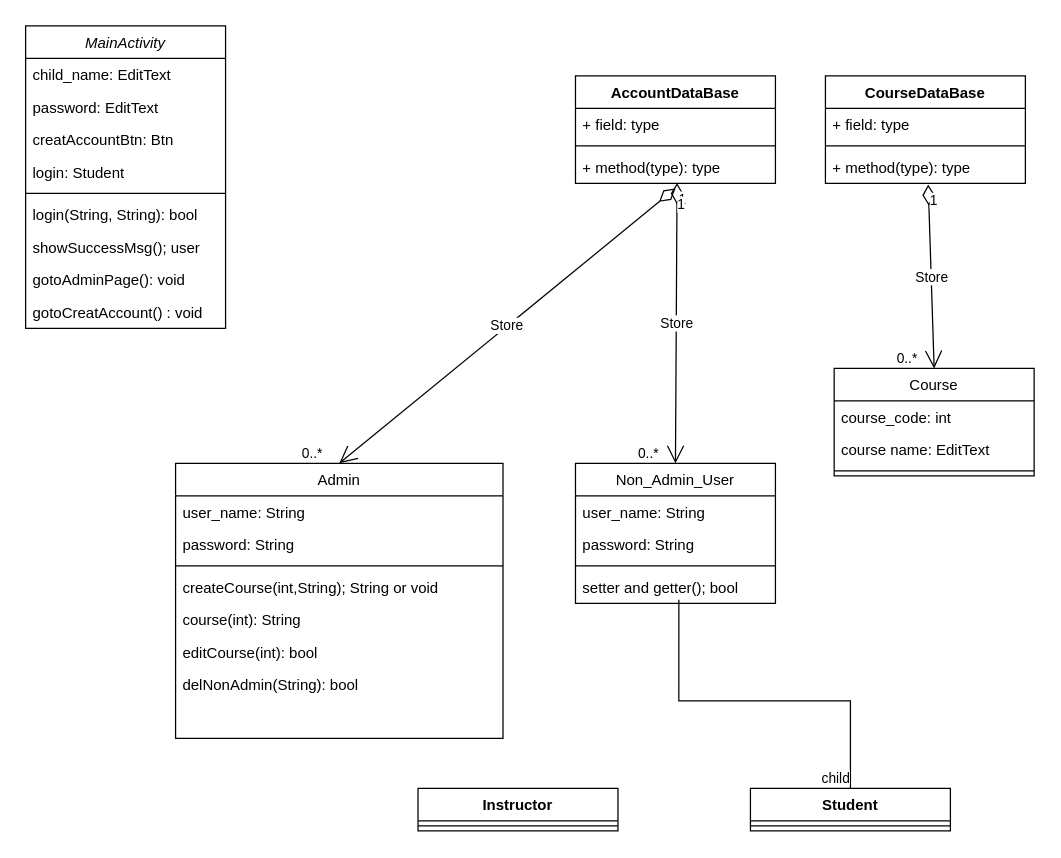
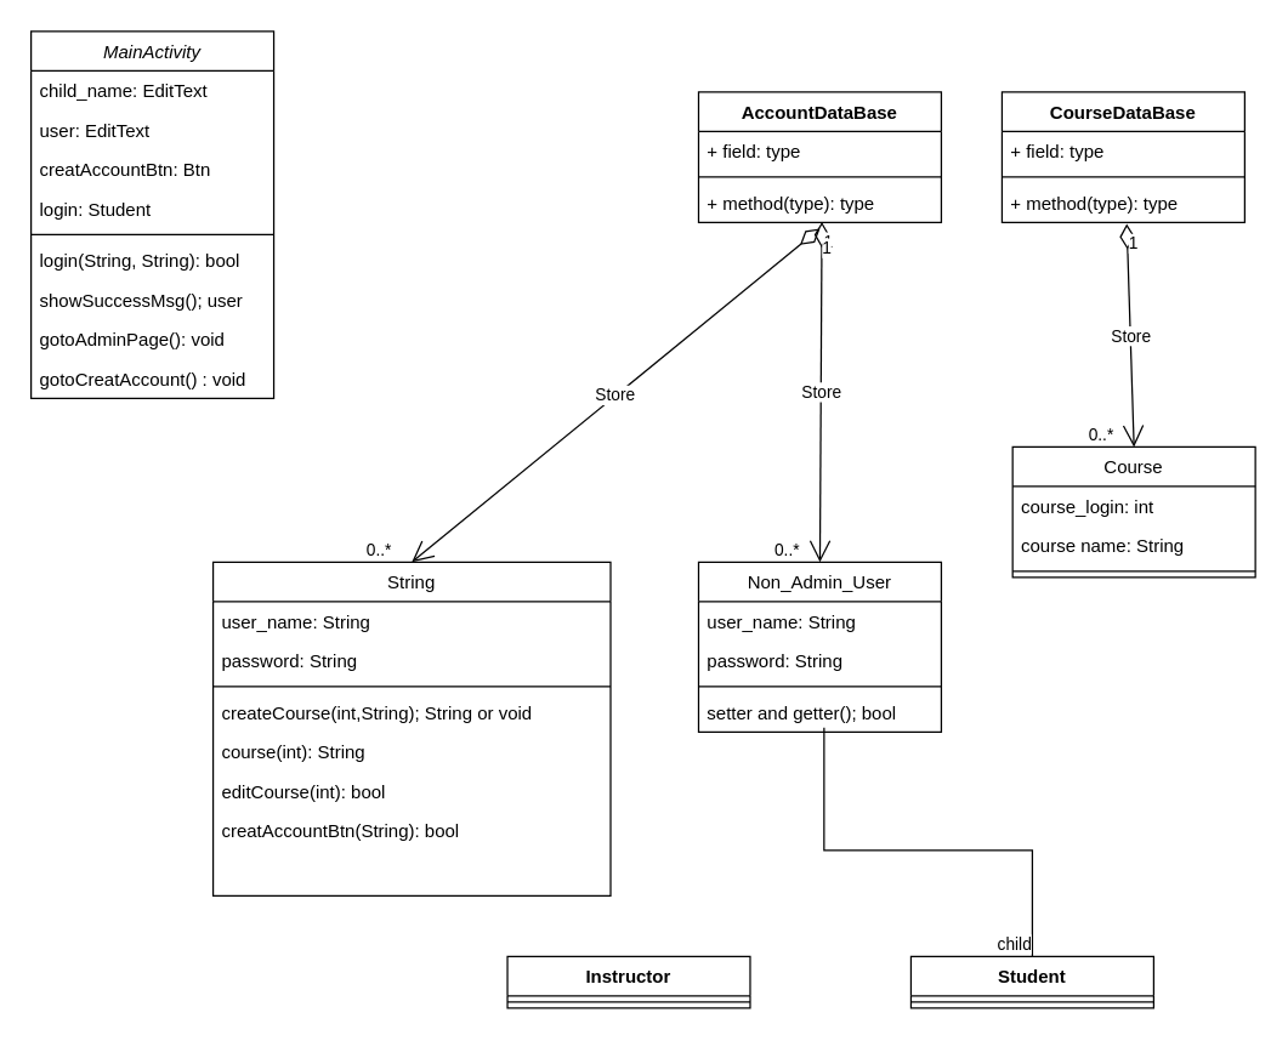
  <mxCell id="0" />
  <mxCell id="1" parent="0" />
  <mxCell id="2" value="MainActivity" style="swimlane;fontStyle=2;align=center;verticalAlign=top;childLayout=stackLayout;horizontal=1;startSize=26;horizontalStack=0;resizeParent=1;resizeLast=0;collapsible=1;marginBottom=0;rounded=0;shadow=0;strokeWidth=1;" parent="1" vertex="1"><mxGeometry x="20" y="20" width="160" height="242" as="geometry"><mxRectangle x="230" y="140" width="160" height="26" as="alternateBounds" /></mxGeometry></mxCell>
  <mxCell id="3" value="child_name: EditText" style="text;align=left;verticalAlign=top;spacingLeft=4;spacingRight=4;overflow=hidden;rotatable=0;points=[[0,0.5],[1,0.5]];portConstraint=eastwest;" parent="2" vertex="1"><mxGeometry y="26" width="160" height="26" as="geometry" /></mxCell>
- <mxCell id="4" value="password: EditText" style="text;align=left;verticalAlign=top;spacingLeft=4;spacingRight=4;overflow=hidden;rotatable=0;points=[[0,0.5],[1,0.5]];portConstraint=eastwest;rounded=0;shadow=0;html=0;" parent="2" vertex="1"><mxGeometry y="52" width="160" height="26" as="geometry" /></mxCell>
+ <mxCell id="4" value="user: EditText" style="text;align=left;verticalAlign=top;spacingLeft=4;spacingRight=4;overflow=hidden;rotatable=0;points=[[0,0.5],[1,0.5]];portConstraint=eastwest;rounded=0;shadow=0;html=0;" parent="2" vertex="1"><mxGeometry y="52" width="160" height="26" as="geometry" /></mxCell>
  <mxCell id="5" value="creatAccountBtn: Btn" style="text;align=left;verticalAlign=top;spacingLeft=4;spacingRight=4;overflow=hidden;rotatable=0;points=[[0,0.5],[1,0.5]];portConstraint=eastwest;rounded=0;shadow=0;html=0;" parent="2" vertex="1"><mxGeometry y="78" width="160" height="26" as="geometry" /></mxCell>
  <mxCell id="6" value="login: Student" style="text;strokeColor=none;fillColor=none;align=left;verticalAlign=top;spacingLeft=4;spacingRight=4;overflow=hidden;rotatable=0;points=[[0,0.5],[1,0.5]];portConstraint=eastwest;" vertex="1" parent="2"><mxGeometry y="104" width="160" height="26" as="geometry" /></mxCell>
  <mxCell id="7" value="" style="line;html=1;strokeWidth=1;align=left;verticalAlign=middle;spacingTop=-1;spacingLeft=3;spacingRight=3;rotatable=0;labelPosition=right;points=[];portConstraint=eastwest;" parent="2" vertex="1"><mxGeometry y="130" width="160" height="8" as="geometry" /></mxCell>
  <mxCell id="8" value="login(String, String): bool" style="text;align=left;verticalAlign=top;spacingLeft=4;spacingRight=4;overflow=hidden;rotatable=0;points=[[0,0.5],[1,0.5]];portConstraint=eastwest;" parent="2" vertex="1"><mxGeometry y="138" width="160" height="26" as="geometry" /></mxCell>
  <mxCell id="9" value="showSuccessMsg(); user" style="text;strokeColor=none;fillColor=none;align=left;verticalAlign=top;spacingLeft=4;spacingRight=4;overflow=hidden;rotatable=0;points=[[0,0.5],[1,0.5]];portConstraint=eastwest;" vertex="1" parent="2"><mxGeometry y="164" width="160" height="26" as="geometry" /></mxCell>
  <mxCell id="10" value="gotoAdminPage(): void" style="text;strokeColor=none;fillColor=none;align=left;verticalAlign=top;spacingLeft=4;spacingRight=4;overflow=hidden;rotatable=0;points=[[0,0.5],[1,0.5]];portConstraint=eastwest;" vertex="1" parent="2"><mxGeometry y="190" width="160" height="26" as="geometry" /></mxCell>
  <mxCell id="11" value="gotoCreatAccount() : void" style="text;strokeColor=none;fillColor=none;align=left;verticalAlign=top;spacingLeft=4;spacingRight=4;overflow=hidden;rotatable=0;points=[[0,0.5],[1,0.5]];portConstraint=eastwest;" vertex="1" parent="2"><mxGeometry y="216" width="160" height="26" as="geometry" /></mxCell>
  <mxCell id="12" value="Non_Admin_User" style="swimlane;fontStyle=0;align=center;verticalAlign=top;childLayout=stackLayout;horizontal=1;startSize=26;horizontalStack=0;resizeParent=1;resizeLast=0;collapsible=1;marginBottom=0;rounded=0;shadow=0;strokeWidth=1;" parent="1" vertex="1"><mxGeometry x="460" y="370" width="160" height="112" as="geometry"><mxRectangle x="130" y="380" width="160" height="26" as="alternateBounds" /></mxGeometry></mxCell>
  <mxCell id="13" value="user_name: String" style="text;align=left;verticalAlign=top;spacingLeft=4;spacingRight=4;overflow=hidden;rotatable=0;points=[[0,0.5],[1,0.5]];portConstraint=eastwest;" parent="12" vertex="1"><mxGeometry y="26" width="160" height="26" as="geometry" /></mxCell>
  <mxCell id="14" value="password: String" style="text;align=left;verticalAlign=top;spacingLeft=4;spacingRight=4;overflow=hidden;rotatable=0;points=[[0,0.5],[1,0.5]];portConstraint=eastwest;rounded=0;shadow=0;html=0;" parent="12" vertex="1"><mxGeometry y="52" width="160" height="26" as="geometry" /></mxCell>
  <mxCell id="15" value="" style="line;html=1;strokeWidth=1;align=left;verticalAlign=middle;spacingTop=-1;spacingLeft=3;spacingRight=3;rotatable=0;labelPosition=right;points=[];portConstraint=eastwest;" parent="12" vertex="1"><mxGeometry y="78" width="160" height="8" as="geometry" /></mxCell>
  <mxCell id="16" value="setter and getter(); bool " style="text;strokeColor=none;fillColor=none;align=left;verticalAlign=top;spacingLeft=4;spacingRight=4;overflow=hidden;rotatable=0;points=[[0,0.5],[1,0.5]];portConstraint=eastwest;" vertex="1" parent="12"><mxGeometry y="86" width="160" height="26" as="geometry" /></mxCell>
  <mxCell id="17" value="Course" style="swimlane;fontStyle=0;align=center;verticalAlign=top;childLayout=stackLayout;horizontal=1;startSize=26;horizontalStack=0;resizeParent=1;resizeLast=0;collapsible=1;marginBottom=0;rounded=0;shadow=0;strokeWidth=1;" parent="1" vertex="1"><mxGeometry x="667" y="294" width="160" height="86" as="geometry"><mxRectangle x="340" y="380" width="170" height="26" as="alternateBounds" /></mxGeometry></mxCell>
- <mxCell id="18" value="course_code: int" style="text;align=left;verticalAlign=top;spacingLeft=4;spacingRight=4;overflow=hidden;rotatable=0;points=[[0,0.5],[1,0.5]];portConstraint=eastwest;" parent="17" vertex="1"><mxGeometry y="26" width="160" height="26" as="geometry" /></mxCell>
- <mxCell id="19" value="course name: EditText" style="text;strokeColor=none;fillColor=none;align=left;verticalAlign=top;spacingLeft=4;spacingRight=4;overflow=hidden;rotatable=0;points=[[0,0.5],[1,0.5]];portConstraint=eastwest;" vertex="1" parent="17"><mxGeometry y="52" width="160" height="26" as="geometry" /></mxCell>
+ <mxCell id="18" value="course_login: int" style="text;align=left;verticalAlign=top;spacingLeft=4;spacingRight=4;overflow=hidden;rotatable=0;points=[[0,0.5],[1,0.5]];portConstraint=eastwest;" parent="17" vertex="1"><mxGeometry y="26" width="160" height="26" as="geometry" /></mxCell>
+ <mxCell id="19" value="course name: String" style="text;strokeColor=none;fillColor=none;align=left;verticalAlign=top;spacingLeft=4;spacingRight=4;overflow=hidden;rotatable=0;points=[[0,0.5],[1,0.5]];portConstraint=eastwest;" vertex="1" parent="17"><mxGeometry y="52" width="160" height="26" as="geometry" /></mxCell>
  <mxCell id="20" value="" style="line;html=1;strokeWidth=1;align=left;verticalAlign=middle;spacingTop=-1;spacingLeft=3;spacingRight=3;rotatable=0;labelPosition=right;points=[];portConstraint=eastwest;" parent="17" vertex="1"><mxGeometry y="78" width="160" height="8" as="geometry" /></mxCell>
- <mxCell id="21" value="Admin" style="swimlane;fontStyle=0;align=center;verticalAlign=top;childLayout=stackLayout;horizontal=1;startSize=26;horizontalStack=0;resizeParent=1;resizeLast=0;collapsible=1;marginBottom=0;rounded=0;shadow=0;strokeWidth=1;" parent="1" vertex="1"><mxGeometry x="140" y="370" width="262" height="220" as="geometry"><mxRectangle x="550" y="140" width="160" height="26" as="alternateBounds" /></mxGeometry></mxCell>
+ <mxCell id="21" value="String" style="swimlane;fontStyle=0;align=center;verticalAlign=top;childLayout=stackLayout;horizontal=1;startSize=26;horizontalStack=0;resizeParent=1;resizeLast=0;collapsible=1;marginBottom=0;rounded=0;shadow=0;strokeWidth=1;" parent="1" vertex="1"><mxGeometry x="140" y="370" width="262" height="220" as="geometry"><mxRectangle x="550" y="140" width="160" height="26" as="alternateBounds" /></mxGeometry></mxCell>
  <mxCell id="22" value="user_name: String" style="text;align=left;verticalAlign=top;spacingLeft=4;spacingRight=4;overflow=hidden;rotatable=0;points=[[0,0.5],[1,0.5]];portConstraint=eastwest;" parent="21" vertex="1"><mxGeometry y="26" width="262" height="26" as="geometry" /></mxCell>
  <mxCell id="23" value="password: String" style="text;strokeColor=none;fillColor=none;align=left;verticalAlign=top;spacingLeft=4;spacingRight=4;overflow=hidden;rotatable=0;points=[[0,0.5],[1,0.5]];portConstraint=eastwest;" vertex="1" parent="21"><mxGeometry y="52" width="262" height="26" as="geometry" /></mxCell>
  <mxCell id="24" value="" style="line;html=1;strokeWidth=1;align=left;verticalAlign=middle;spacingTop=-1;spacingLeft=3;spacingRight=3;rotatable=0;labelPosition=right;points=[];portConstraint=eastwest;" parent="21" vertex="1"><mxGeometry y="78" width="262" height="8" as="geometry" /></mxCell>
  <mxCell id="25" value="createCourse(int,String); String or void" style="text;align=left;verticalAlign=top;spacingLeft=4;spacingRight=4;overflow=hidden;rotatable=0;points=[[0,0.5],[1,0.5]];portConstraint=eastwest;" parent="21" vertex="1"><mxGeometry y="86" width="262" height="26" as="geometry" /></mxCell>
  <mxCell id="26" value="course(int): String" style="text;align=left;verticalAlign=top;spacingLeft=4;spacingRight=4;overflow=hidden;rotatable=0;points=[[0,0.5],[1,0.5]];portConstraint=eastwest;" parent="21" vertex="1"><mxGeometry y="112" width="262" height="26" as="geometry" /></mxCell>
  <mxCell id="27" value="editCourse(int): bool" style="text;strokeColor=none;fillColor=none;align=left;verticalAlign=top;spacingLeft=4;spacingRight=4;overflow=hidden;rotatable=0;points=[[0,0.5],[1,0.5]];portConstraint=eastwest;" vertex="1" parent="21"><mxGeometry y="138" width="262" height="26" as="geometry" /></mxCell>
- <mxCell id="28" value="delNonAdmin(String): bool" style="text;strokeColor=none;fillColor=none;align=left;verticalAlign=top;spacingLeft=4;spacingRight=4;overflow=hidden;rotatable=0;points=[[0,0.5],[1,0.5]];portConstraint=eastwest;" vertex="1" parent="21"><mxGeometry y="164" width="262" height="26" as="geometry" /></mxCell>
+ <mxCell id="28" value="creatAccountBtn(String): bool" style="text;strokeColor=none;fillColor=none;align=left;verticalAlign=top;spacingLeft=4;spacingRight=4;overflow=hidden;rotatable=0;points=[[0,0.5],[1,0.5]];portConstraint=eastwest;" vertex="1" parent="21"><mxGeometry y="164" width="262" height="26" as="geometry" /></mxCell>
  <mxCell id="29" value="Instructor" style="swimlane;fontStyle=1;align=center;verticalAlign=top;childLayout=stackLayout;horizontal=1;startSize=26;horizontalStack=0;resizeParent=1;resizeParentMax=0;resizeLast=0;collapsible=1;marginBottom=0;" vertex="1" parent="1"><mxGeometry x="334" y="630" width="160" height="34" as="geometry" /></mxCell>
  <mxCell id="30" value="" style="line;strokeWidth=1;fillColor=none;align=left;verticalAlign=middle;spacingTop=-1;spacingLeft=3;spacingRight=3;rotatable=0;labelPosition=right;points=[];portConstraint=eastwest;" vertex="1" parent="29"><mxGeometry y="26" width="160" height="8" as="geometry" /></mxCell>
  <mxCell id="31" value="Student" style="swimlane;fontStyle=1;align=center;verticalAlign=top;childLayout=stackLayout;horizontal=1;startSize=26;horizontalStack=0;resizeParent=1;resizeParentMax=0;resizeLast=0;collapsible=1;marginBottom=0;" vertex="1" parent="1"><mxGeometry x="600" y="630" width="160" height="34" as="geometry" /></mxCell>
  <mxCell id="32" value="" style="line;strokeWidth=1;fillColor=none;align=left;verticalAlign=middle;spacingTop=-1;spacingLeft=3;spacingRight=3;rotatable=0;labelPosition=right;points=[];portConstraint=eastwest;" vertex="1" parent="31"><mxGeometry y="26" width="160" height="8" as="geometry" /></mxCell>
  <mxCell id="33" value="CourseDataBase" style="swimlane;fontStyle=1;align=center;verticalAlign=top;childLayout=stackLayout;horizontal=1;startSize=26;horizontalStack=0;resizeParent=1;resizeParentMax=0;resizeLast=0;collapsible=1;marginBottom=0;" vertex="1" parent="1"><mxGeometry x="660" y="60" width="160" height="86" as="geometry" /></mxCell>
  <mxCell id="34" value="+ field: type" style="text;strokeColor=none;fillColor=none;align=left;verticalAlign=top;spacingLeft=4;spacingRight=4;overflow=hidden;rotatable=0;points=[[0,0.5],[1,0.5]];portConstraint=eastwest;" vertex="1" parent="33"><mxGeometry y="26" width="160" height="26" as="geometry" /></mxCell>
  <mxCell id="35" value="" style="line;strokeWidth=1;fillColor=none;align=left;verticalAlign=middle;spacingTop=-1;spacingLeft=3;spacingRight=3;rotatable=0;labelPosition=right;points=[];portConstraint=eastwest;" vertex="1" parent="33"><mxGeometry y="52" width="160" height="8" as="geometry" /></mxCell>
  <mxCell id="36" value="+ method(type): type" style="text;strokeColor=none;fillColor=none;align=left;verticalAlign=top;spacingLeft=4;spacingRight=4;overflow=hidden;rotatable=0;points=[[0,0.5],[1,0.5]];portConstraint=eastwest;" vertex="1" parent="33"><mxGeometry y="60" width="160" height="26" as="geometry" /></mxCell>
  <mxCell id="37" value="Store" style="endArrow=open;html=1;endSize=12;startArrow=diamondThin;startSize=14;startFill=0;rounded=0;exitX=0.514;exitY=1.035;exitDx=0;exitDy=0;exitPerimeter=0;entryX=0.5;entryY=0;entryDx=0;entryDy=0;" edge="1" parent="1" source="36" target="17"><mxGeometry relative="1" as="geometry"><mxPoint x="330" y="430" as="sourcePoint" /><mxPoint x="490" y="430" as="targetPoint" /></mxGeometry></mxCell>
  <mxCell id="38" value="1" style="edgeLabel;resizable=0;html=1;align=left;verticalAlign=top;" connectable="0" vertex="1" parent="37"><mxGeometry x="-1" relative="1" as="geometry" /></mxCell>
  <mxCell id="39" value="0..*" style="edgeLabel;resizable=0;html=1;align=right;verticalAlign=top;" connectable="0" vertex="1" parent="37"><mxGeometry x="1" relative="1" as="geometry"><mxPoint x="-13" y="-21" as="offset" /></mxGeometry></mxCell>
  <mxCell id="40" value="AccountDataBase" style="swimlane;fontStyle=1;align=center;verticalAlign=top;childLayout=stackLayout;horizontal=1;startSize=26;horizontalStack=0;resizeParent=1;resizeParentMax=0;resizeLast=0;collapsible=1;marginBottom=0;" vertex="1" parent="1"><mxGeometry x="460" y="60" width="160" height="86" as="geometry" /></mxCell>
  <mxCell id="41" value="+ field: type" style="text;strokeColor=none;fillColor=none;align=left;verticalAlign=top;spacingLeft=4;spacingRight=4;overflow=hidden;rotatable=0;points=[[0,0.5],[1,0.5]];portConstraint=eastwest;" vertex="1" parent="40"><mxGeometry y="26" width="160" height="26" as="geometry" /></mxCell>
  <mxCell id="42" value="" style="line;strokeWidth=1;fillColor=none;align=left;verticalAlign=middle;spacingTop=-1;spacingLeft=3;spacingRight=3;rotatable=0;labelPosition=right;points=[];portConstraint=eastwest;" vertex="1" parent="40"><mxGeometry y="52" width="160" height="8" as="geometry" /></mxCell>
  <mxCell id="43" value="+ method(type): type" style="text;strokeColor=none;fillColor=none;align=left;verticalAlign=top;spacingLeft=4;spacingRight=4;overflow=hidden;rotatable=0;points=[[0,0.5],[1,0.5]];portConstraint=eastwest;" vertex="1" parent="40"><mxGeometry y="60" width="160" height="26" as="geometry" /></mxCell>
  <mxCell id="44" value="" style="endArrow=none;html=1;edgeStyle=orthogonalEdgeStyle;rounded=0;labelBackgroundColor=default;fontFamily=Helvetica;fontSize=11;fontColor=default;strokeColor=default;shape=connector;exitX=0.517;exitY=0.886;exitDx=0;exitDy=0;exitPerimeter=0;entryX=0.5;entryY=0;entryDx=0;entryDy=0;" edge="1" parent="1" source="16" target="31"><mxGeometry relative="1" as="geometry"><mxPoint x="330" y="650" as="sourcePoint" /><mxPoint x="490" y="650" as="targetPoint" /><Array as="points"><mxPoint x="543" y="560" /><mxPoint x="680" y="560" /></Array></mxGeometry></mxCell>
  <mxCell id="45" value="child" style="edgeLabel;resizable=0;html=1;align=right;verticalAlign=bottom;fontFamily=Helvetica;fontSize=11;fontColor=default;" connectable="0" vertex="1" parent="44"><mxGeometry x="1" relative="1" as="geometry" /></mxCell>
  <mxCell id="46" value="Store" style="endArrow=open;html=1;endSize=12;startArrow=diamondThin;startSize=14;startFill=0;rounded=0;exitX=0.508;exitY=0.988;exitDx=0;exitDy=0;exitPerimeter=0;entryX=0.5;entryY=0;entryDx=0;entryDy=0;" edge="1" parent="1" source="43" target="12"><mxGeometry relative="1" as="geometry"><mxPoint x="537.62" y="160" as="sourcePoint" /><mxPoint x="542.38" y="307.09" as="targetPoint" /></mxGeometry></mxCell>
  <mxCell id="47" value="1" style="edgeLabel;resizable=0;html=1;align=left;verticalAlign=top;" connectable="0" vertex="1" parent="46"><mxGeometry x="-1" relative="1" as="geometry" /></mxCell>
  <mxCell id="48" value="0..*" style="edgeLabel;resizable=0;html=1;align=right;verticalAlign=top;" connectable="0" vertex="1" parent="46"><mxGeometry x="1" relative="1" as="geometry"><mxPoint x="-13" y="-21" as="offset" /></mxGeometry></mxCell>
  <mxCell id="49" value="Store" style="endArrow=open;html=1;endSize=12;startArrow=diamondThin;startSize=14;startFill=0;rounded=0;entryX=0.5;entryY=0;entryDx=0;entryDy=0;" edge="1" parent="1" target="21"><mxGeometry relative="1" as="geometry"><mxPoint x="540" y="150" as="sourcePoint" /><mxPoint x="280" y="364.31" as="targetPoint" /></mxGeometry></mxCell>
  <mxCell id="50" value="1" style="edgeLabel;resizable=0;html=1;align=left;verticalAlign=top;" connectable="0" vertex="1" parent="49"><mxGeometry x="-1" relative="1" as="geometry" /></mxCell>
  <mxCell id="51" value="0..*" style="edgeLabel;resizable=0;html=1;align=right;verticalAlign=top;" connectable="0" vertex="1" parent="49"><mxGeometry x="1" relative="1" as="geometry"><mxPoint x="-13" y="-21" as="offset" /></mxGeometry></mxCell>
